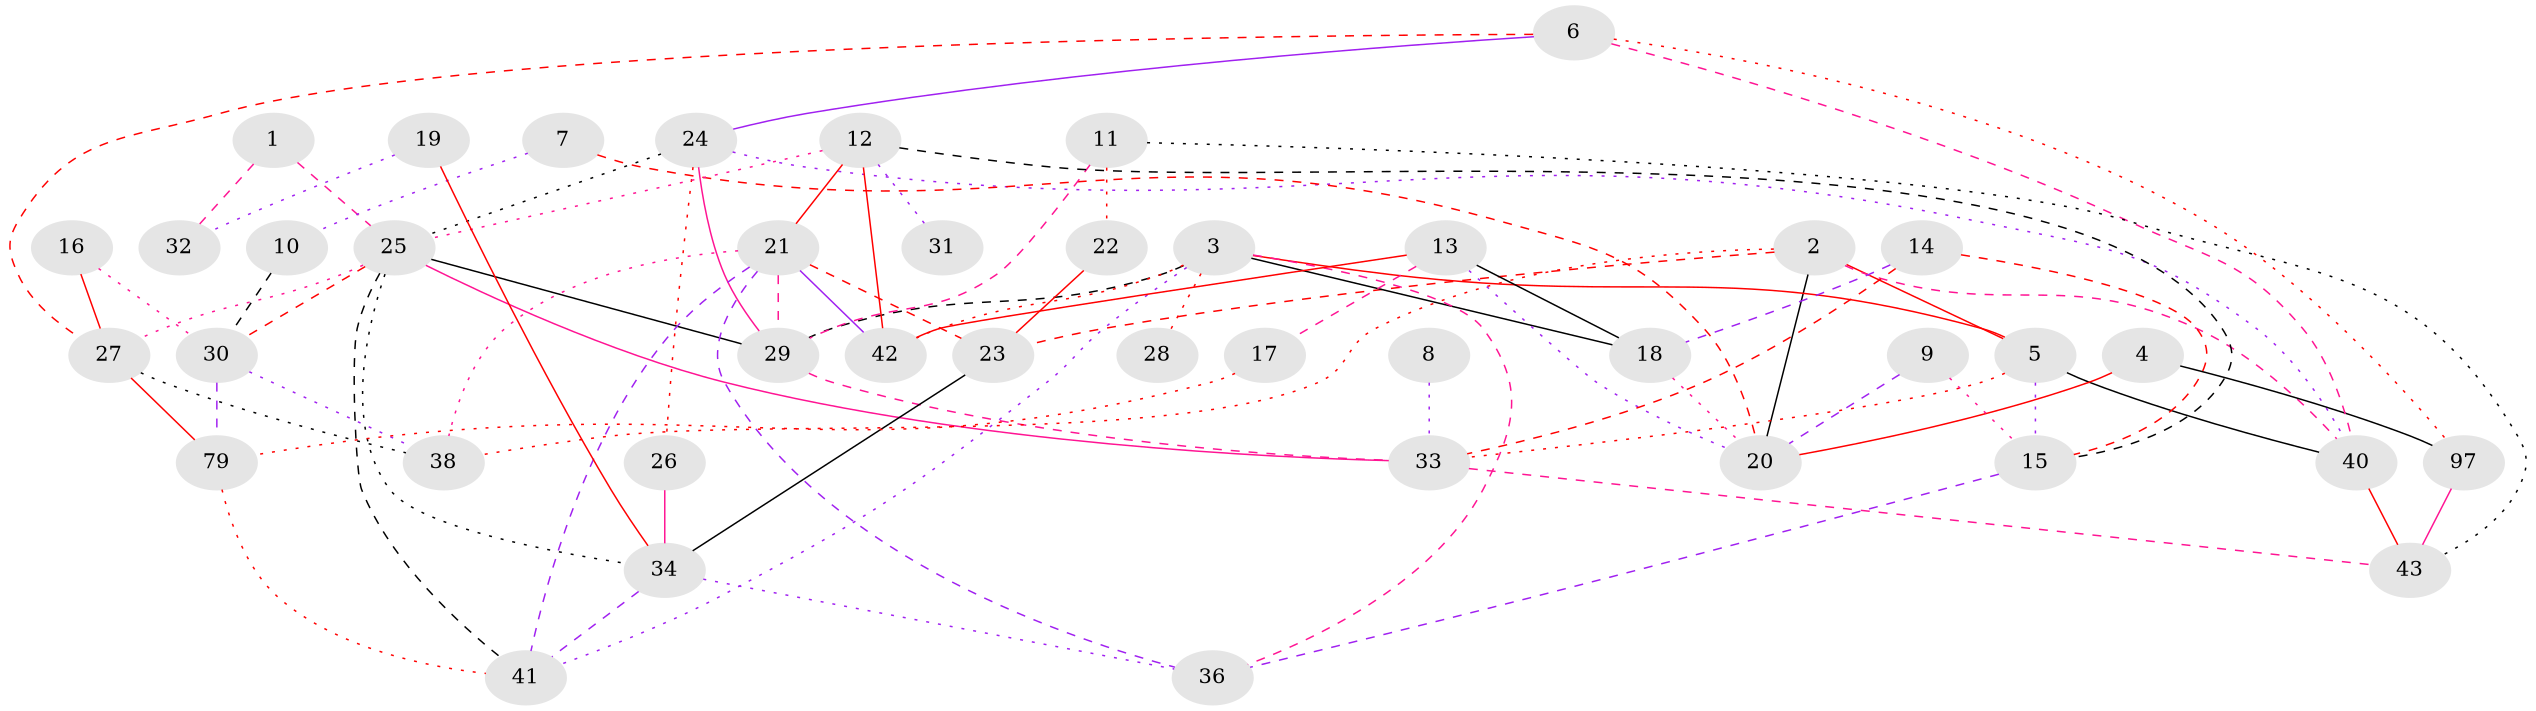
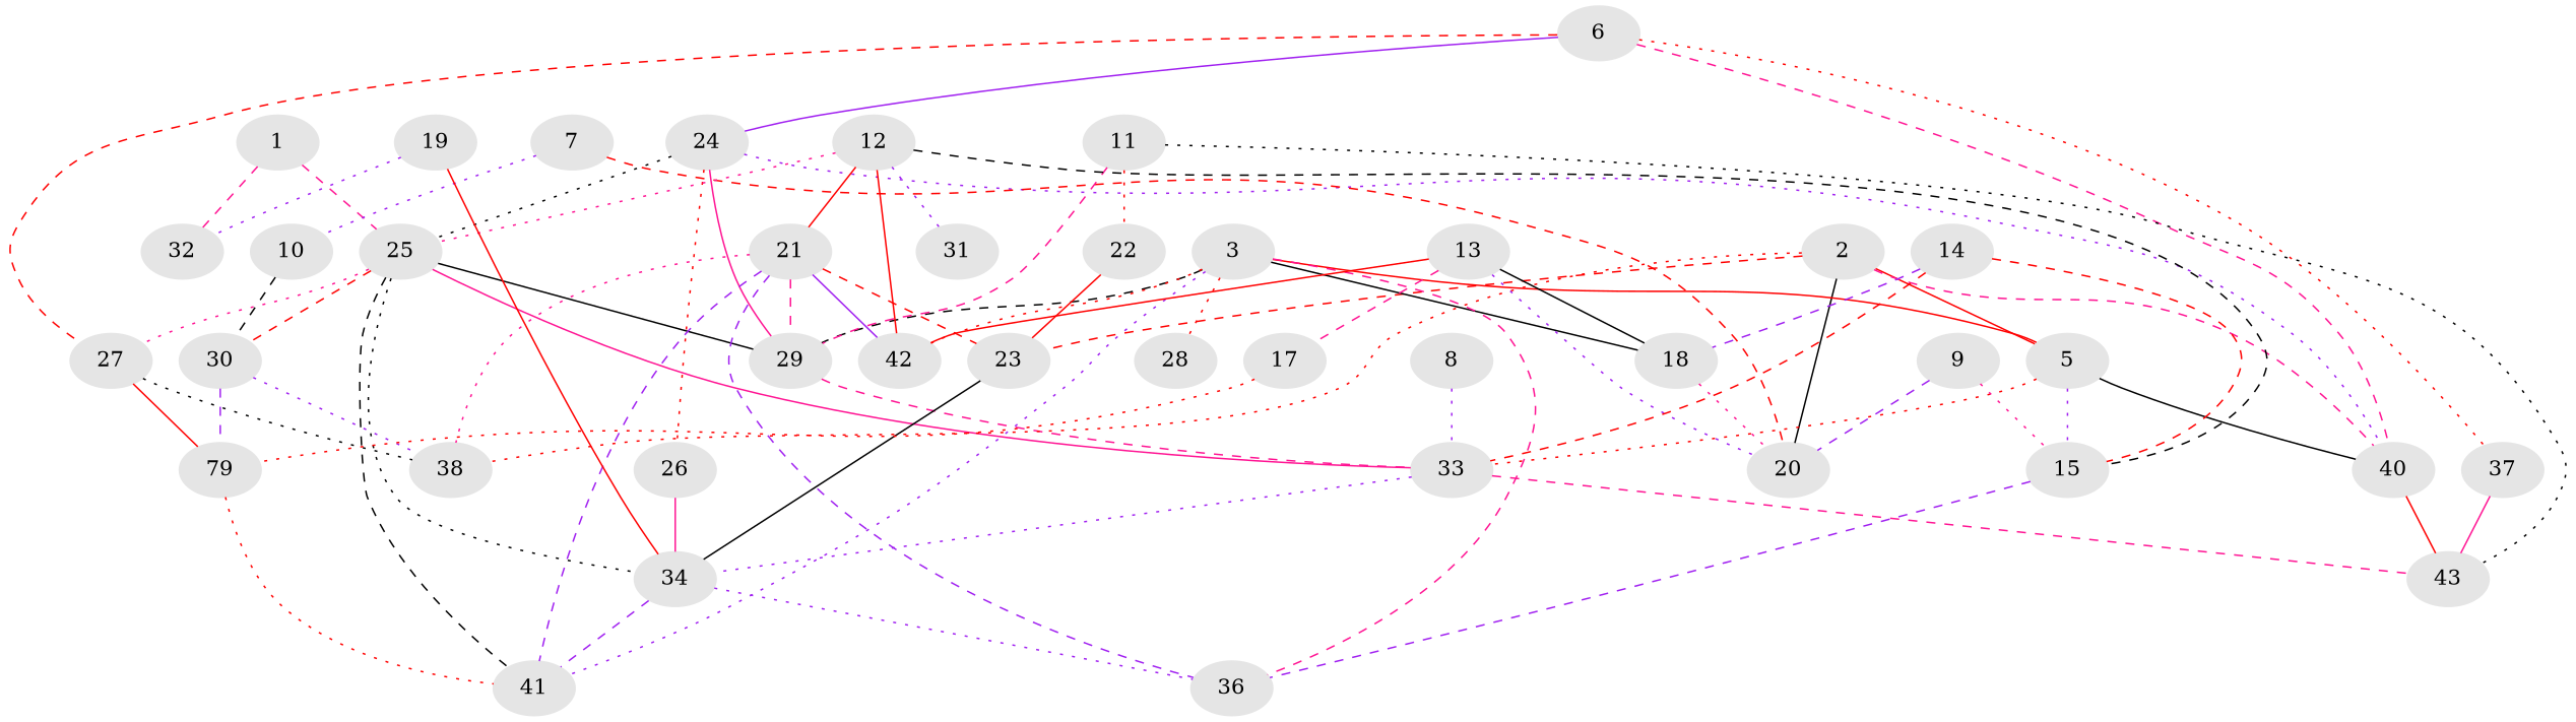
  graph {
    node [color=gray90 style=filled]
    edge [color=red style=dotted weight=1.0]
    1
    25
    32
    29
    41
    33
    27
    30
    34
    2
    5
    20
    23
    38
    40
    15
    43
    3
    18
    28
    36
    42
-   4
-   37 [label=97]
+   37
    6
    24
    26
    n28 [label=79]
    7
    10
    8
    9
    11
    22
    12
    21
    31
    13
    17
    14
-   16
    19
    1 -- 25 [color=deeppink style=dashed]
    1 -- 32 [color=deeppink style=dashed]
    25 -- 29 [color=black style=solid]
    25 -- 41 [color=black style=dashed]
    25 -- 33 [color=deeppink style=solid]
    25 -- 27 [color=deeppink]
    25 -- 30 [style=dashed]
    25 -- 34 [color=black]
    29 -- 33 [color=deeppink style=dashed]
+   33 -- 34 [color=purple]
    33 -- 43 [color=deeppink style=dashed]
    27 -- 38 [color=black]
    27 -- n28 [style=solid]
    30 -- 38 [color=purple]
    30 -- n28 [color=purple style=dashed]
    34 -- 41 [color=purple style=dashed]
    34 -- 36 [color=purple]
    2 -- 5 [style=solid]
    2 -- 20 [color=black style=solid]
    2 -- 23 [style=dashed]
    2 -- 38
    2 -- 40 [color=deeppink style=dashed]
    5 -- 33
    5 -- 40 [color=black style=solid]
    5 -- 15 [color=purple]
    23 -- 34 [color=black style=solid]
    40 -- 43 [style=solid]
    15 -- 36 [color=purple style=dashed]
    3 -- 29 [color=black style=dashed]
    3 -- 41 [color=purple]
    3 -- 5 [style=solid]
    3 -- 18 [color=black style=solid]
    3 -- 28
    3 -- 36 [color=deeppink style=dashed]
    3 -- 42
    18 -- 20 [color=deeppink]
-   4 -- 20 [style=solid]
-   4 -- 37 [color=black style=solid]
    37 -- 43 [color=deeppink style=solid]
    6 -- 27 [style=dashed]
    6 -- 40 [color=deeppink style=dashed]
    6 -- 37
    6 -- 24 [color=purple style=solid]
    24 -- 25 [color=black]
    24 -- 29 [color=deeppink style=solid weight=2.0]
    24 -- 40 [color=purple]
    24 -- 26
    26 -- 34 [color=deeppink style=solid]
    n28 -- 41
    7 -- 20 [style=dashed]
    7 -- 10 [color=purple]
    10 -- 30 [color=black style=dashed]
    8 -- 33 [color=purple]
    9 -- 20 [color=purple style=dashed]
    9 -- 15 [color=deeppink]
    11 -- 29 [color=deeppink style=dashed]
    11 -- 43 [color=black]
    11 -- 22
    22 -- 23 [style=solid weight=2.0]
    12 -- 25 [color=deeppink]
    12 -- 15 [color=black style=dashed]
    12 -- 42 [style=solid]
    12 -- 21 [style=solid]
    12 -- 31 [color=purple]
    21 -- 29 [color=deeppink style=dashed]
    21 -- 41 [color=purple style=dashed weight=3.0]
    21 -- 23 [style=dashed weight=2.0]
    21 -- 38 [color=deeppink weight=2.0]
    21 -- 36 [color=purple style=dashed]
    21 -- 42 [color=purple style=solid]
    13 -- 20 [color=purple]
    13 -- 18 [color=black style=solid]
    13 -- 42 [style=solid]
    13 -- 17 [color=deeppink style=dashed]
    17 -- n28
    14 -- 33 [style=dashed]
    14 -- 15 [style=dashed]
    14 -- 18 [color=purple style=dashed]
-   16 -- 27 [style=solid]
-   16 -- 30 [color=deeppink]
    19 -- 32 [color=purple]
    19 -- 34 [style=solid]
  }
